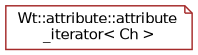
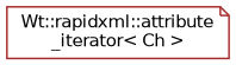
  digraph {
    rankdir=TB
-   n1 [color=brown fillcolor=white fontname=Helvetica fontsize=10 height=0.2 label="Wt::attribute::attribute\l_iterator\< Ch \>" shape=note style=filled width=0.4]
+   n1 [color=brown fillcolor=white fontname=Helvetica fontsize=10 height=0.2 label="Wt::rapidxml::attribute\l_iterator\< Ch \>" shape=note style=filled width=0.4]
  }
